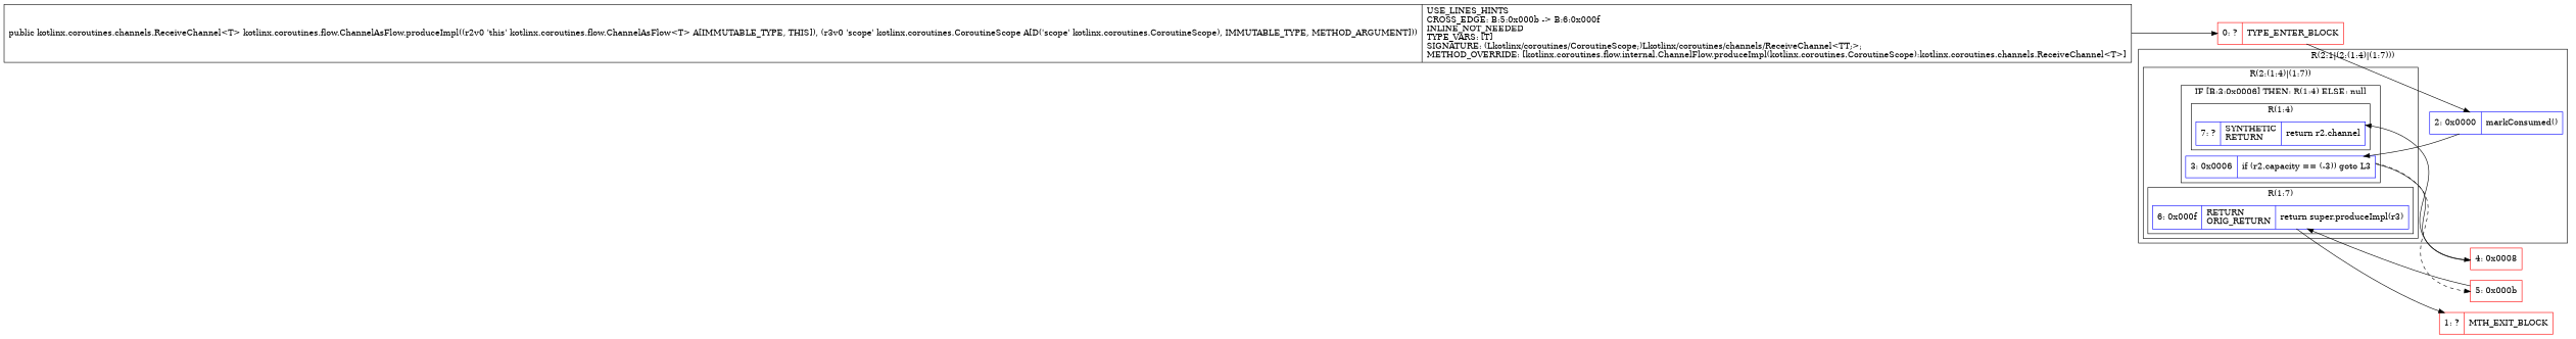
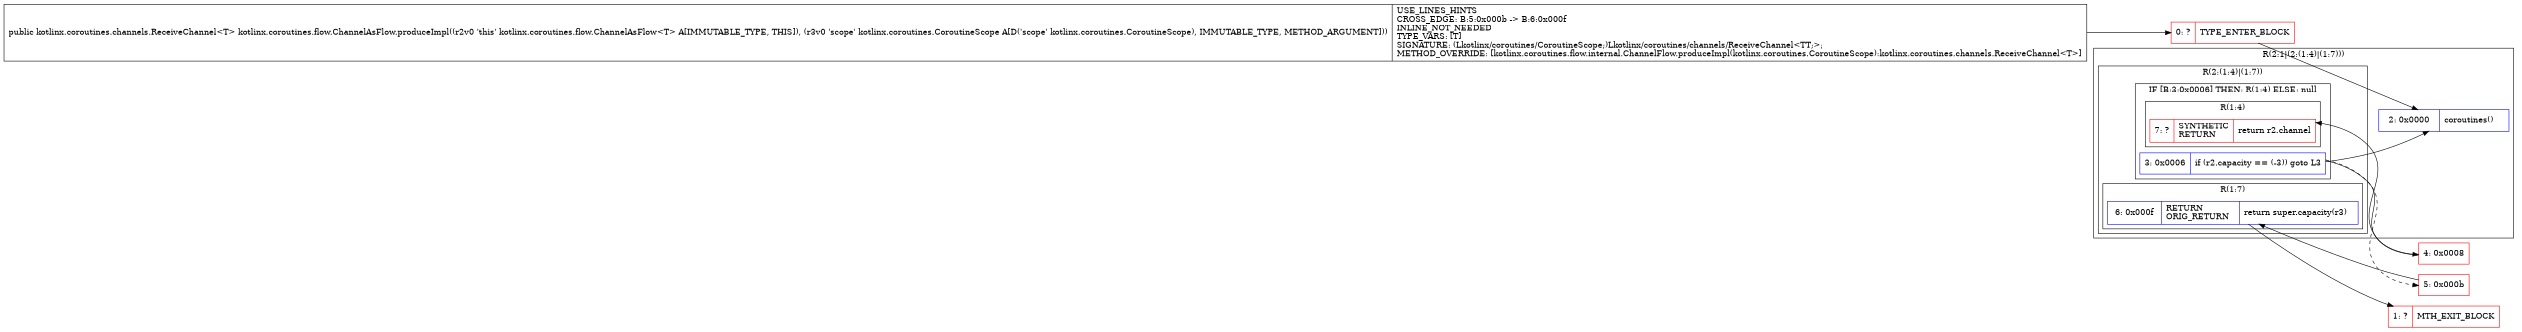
  digraph {
    rankdir=LR
    node [color=blue shape=record]
-   n1 [label="{7\:\ ?|SYNTHETIC\lRETURN\l|return r2.channel\l}"]
+   n1 [color=red label="{7\:\ ?|SYNTHETIC\lRETURN\l|return r2.channel\l}"]
    n2 [label="{3\:\ 0x0006|if (r2.capacity == (\-3)) goto L3\l}"]
-   n3 [label="{6\:\ 0x000f|RETURN\lORIG_RETURN\l|return super.produceImpl(r3)\l}"]
-   n4 [label="{2\:\ 0x0000|markConsumed()\l}"]
+   n3 [label="{6\:\ 0x000f|RETURN\lORIG_RETURN\l|return super.capacity(r3)\l}"]
+   n4 [label="{2\:\ 0x0000|coroutines()\l}"]
    n5 [color=red label="{4\:\ 0x0008}"]
    n6 [color=red label="{5\:\ 0x000b}"]
    n7 [color=red label="{1\:\ ?|MTH_EXIT_BLOCK\l}"]
    n8 [color=red label="{0\:\ ?|TYPE_ENTER_BLOCK\l}"]
    n9 [label="{public kotlinx.coroutines.channels.ReceiveChannel\<T\> kotlinx.coroutines.flow.ChannelAsFlow.produceImpl((r2v0 'this' kotlinx.coroutines.flow.ChannelAsFlow\<T\> A[IMMUTABLE_TYPE, THIS]), (r3v0 'scope' kotlinx.coroutines.CoroutineScope A[D('scope' kotlinx.coroutines.CoroutineScope), IMMUTABLE_TYPE, METHOD_ARGUMENT]))  | USE_LINES_HINTS\lCROSS_EDGE: B:5:0x000b \-\> B:6:0x000f\lINLINE_NOT_NEEDED\lTYPE_VARS: [T]\lSIGNATURE: (Lkotlinx\/coroutines\/CoroutineScope;)Lkotlinx\/coroutines\/channels\/ReceiveChannel\<TT;\>;\lMETHOD_OVERRIDE: [kotlinx.coroutines.flow.internal.ChannelFlow.produceImpl(kotlinx.coroutines.CoroutineScope):kotlinx.coroutines.channels.ReceiveChannel\<T\>]\l}" color=""]
    subgraph cluster_1 {
      label="R(2:1|(2:(1:4)|(1:7)))"
      n4
      subgraph cluster_2 {
        label="R(2:(1:4)|(1:7))"
        subgraph cluster_3 {
          label="IF [B:3:0x0006] THEN: R(1:4) ELSE: null"
          n2
          subgraph cluster_4 {
            label="R(1:4)"
            n1
          }
        }
        subgraph cluster_5 {
          label="R(1:7)"
          n3
        }
      }
    }
    n2 -> n5
    n2 -> n6 [style=dashed]
    n3 -> n7
-   n4 -> n2
+   n2 -> n4
    n5 -> n1
    n6 -> n3
    n8 -> n4
    n9 -> n8
  }
